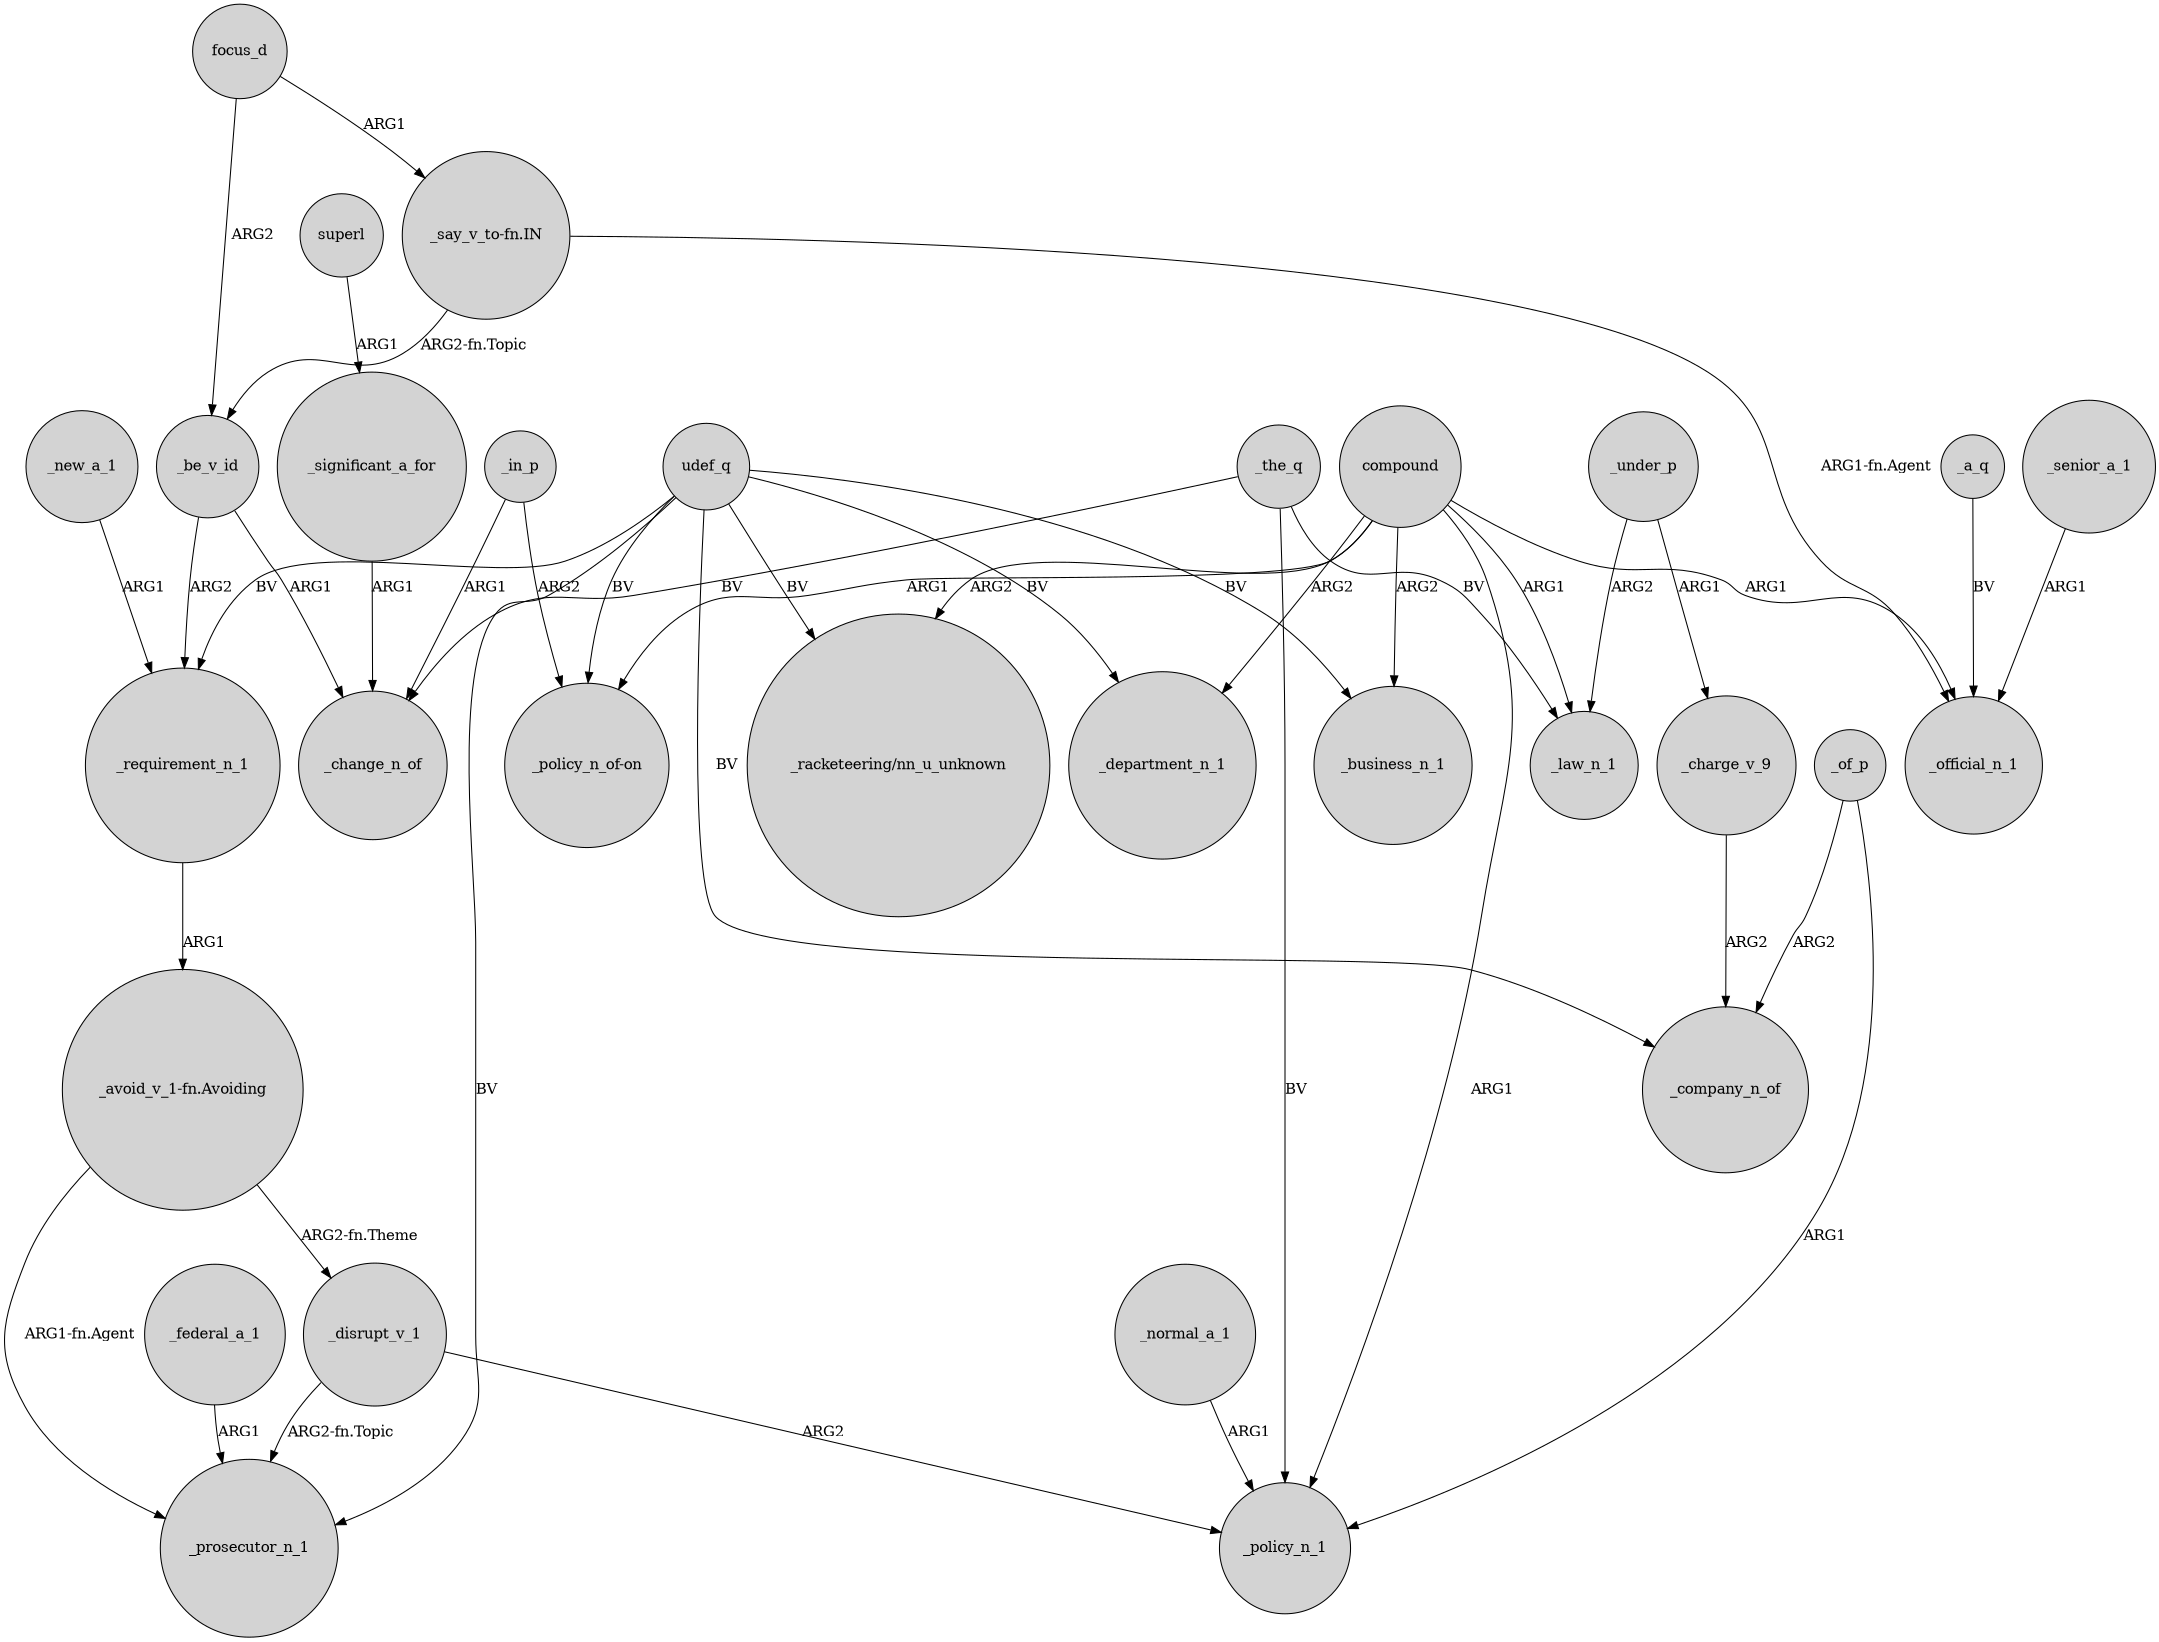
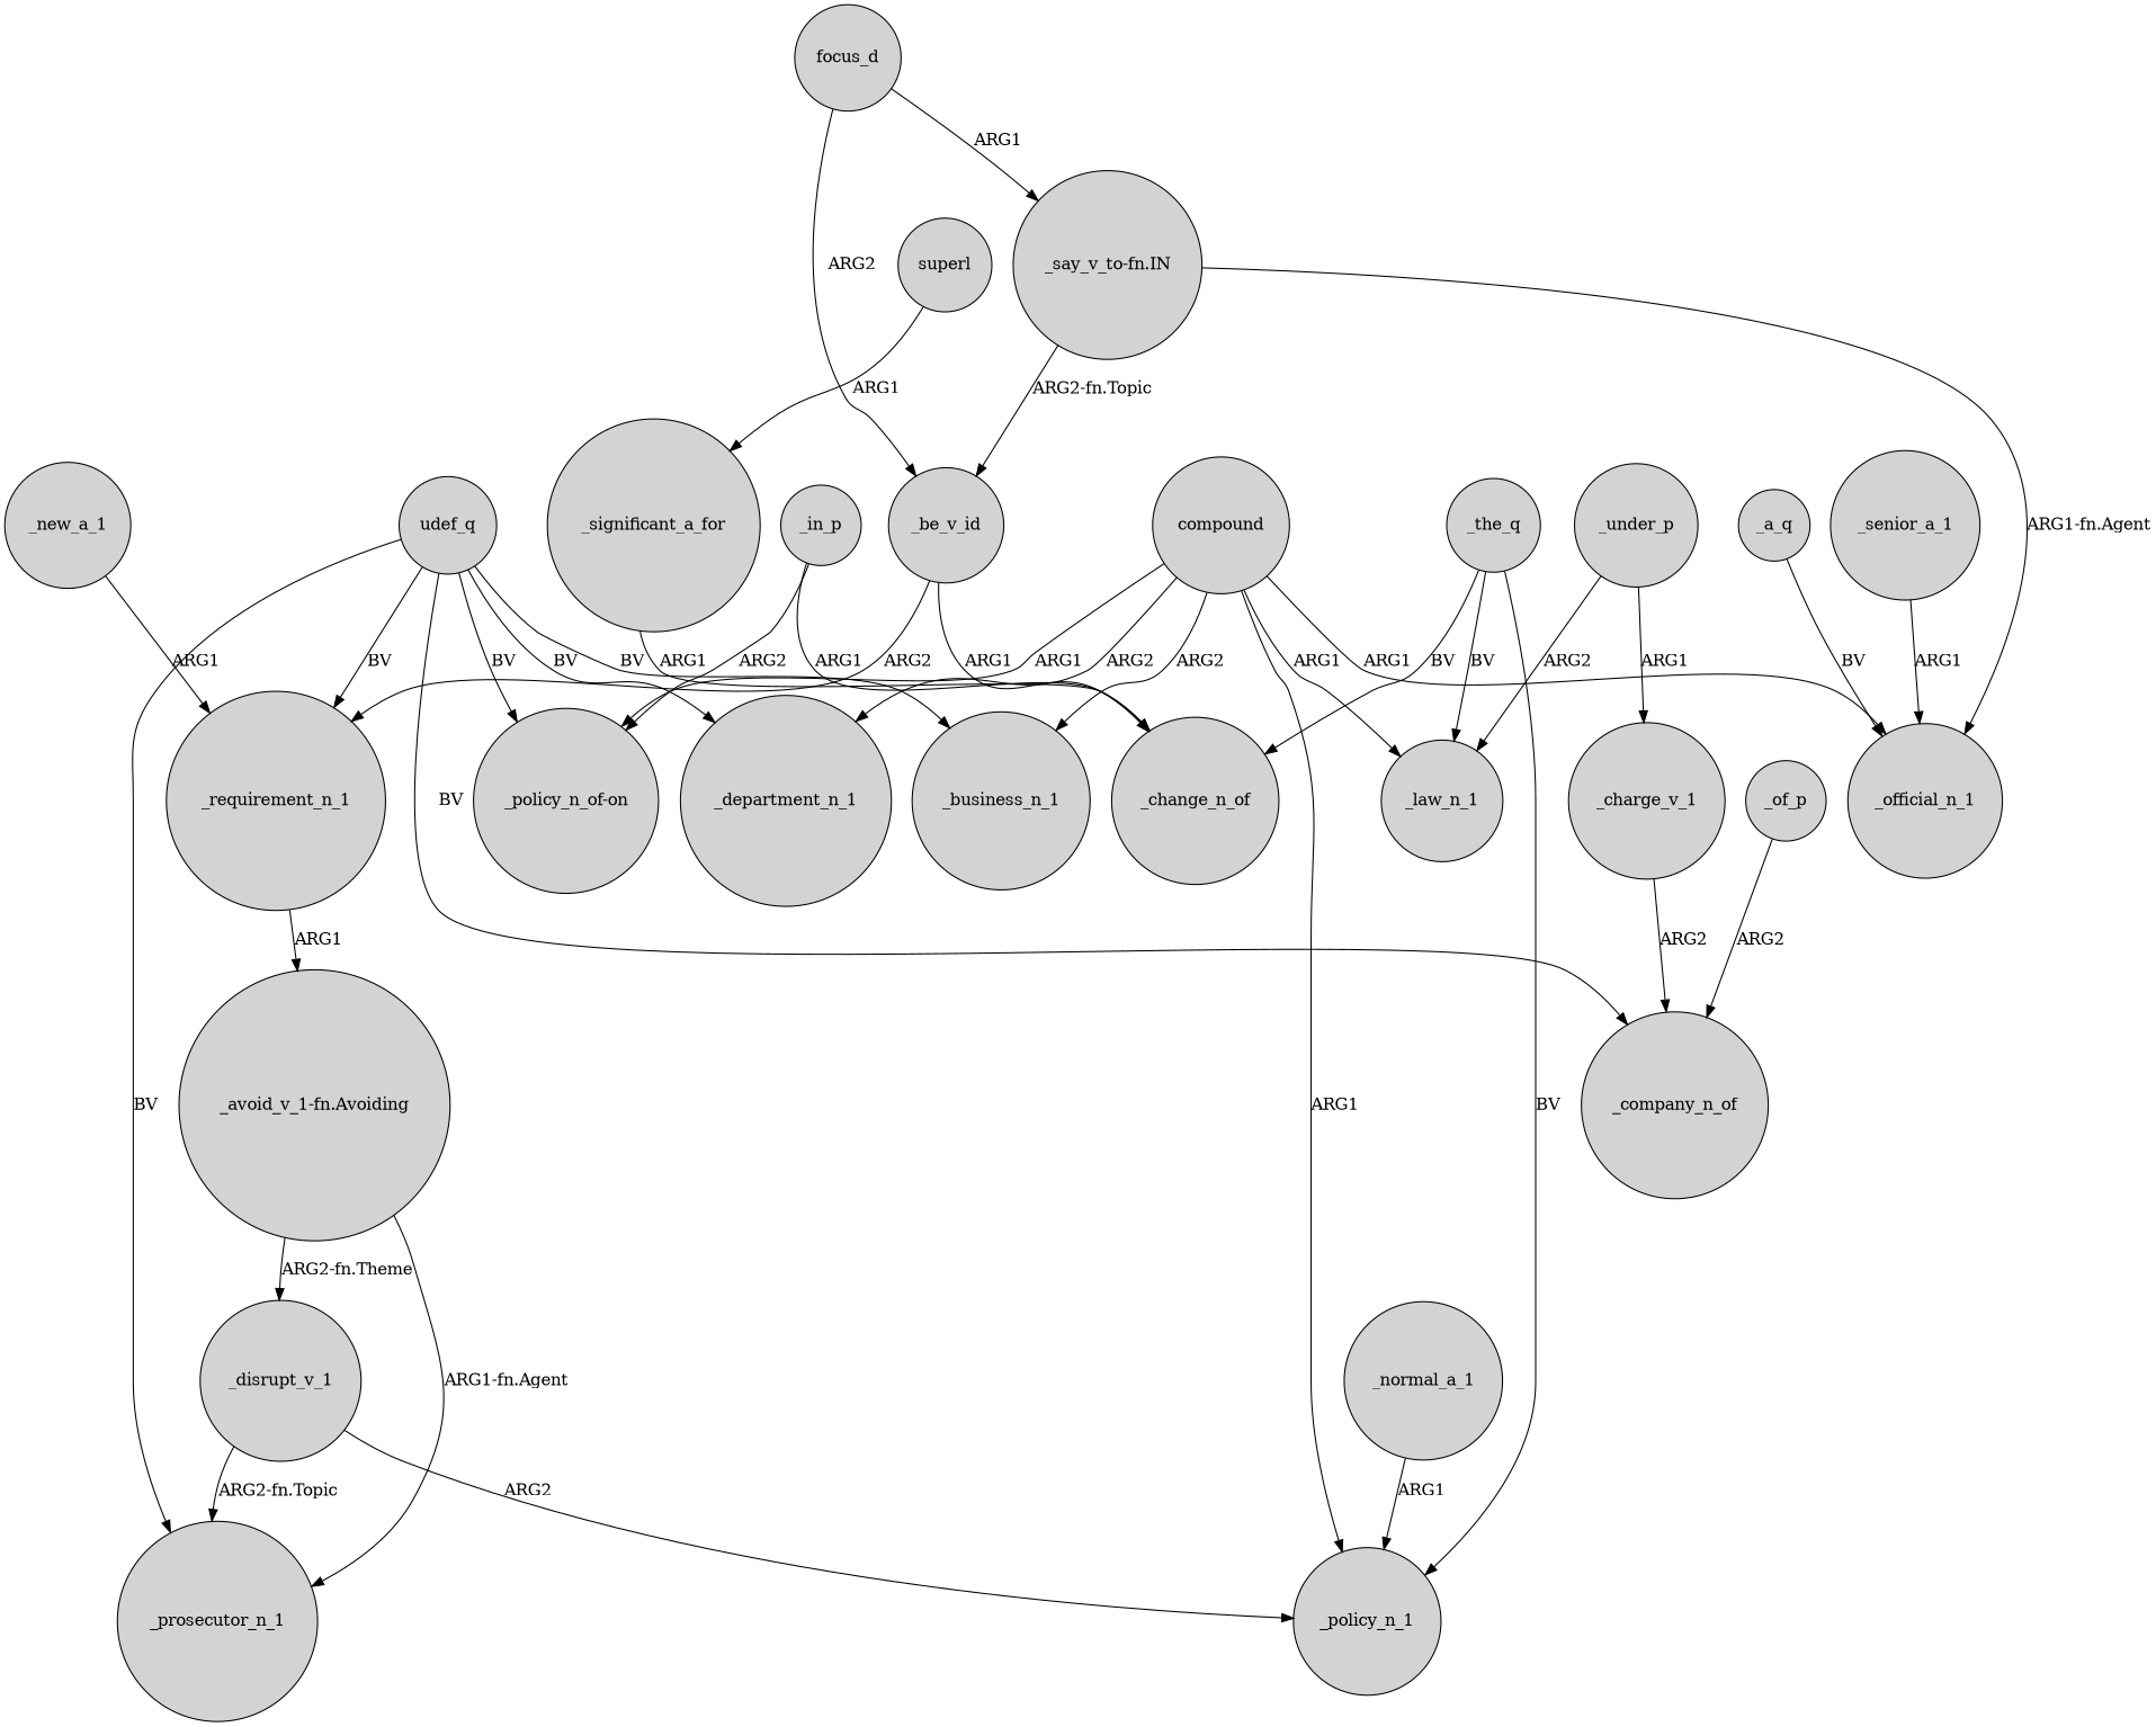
  digraph {
    node [shape=circle style=filled]
    focus_d
    _be_v_id
    "_say_v_to-fn.IN"
    _requirement_n_1
    _change_n_of
    _official_n_1
    "_avoid_v_1-fn.Avoiding"
    _in_p
    "_policy_n_of-on"
    udef_q
    _department_n_1
    _prosecutor_n_1
    _company_n_of
-   "_racketeering/nn_u_unknown"
    _business_n_1
    _disrupt_v_1
    n17 [label=_policy_n_1]
    superl
    _significant_a_for
    _under_p
-   _charge_v_1 [label=_charge_v_9]
+   _charge_v_1
    _law_n_1
    _normal_a_1
    _of_p
    _a_q
    compound
    _new_a_1
    _the_q
    _senior_a_1
-   _federal_a_1
    focus_d -> _be_v_id [label=ARG2]
    focus_d -> "_say_v_to-fn.IN" [label=ARG1]
    _be_v_id -> _requirement_n_1 [label=ARG2]
    _be_v_id -> _change_n_of [label=ARG1]
    "_say_v_to-fn.IN" -> _be_v_id [label="ARG2-fn.Topic"]
    "_say_v_to-fn.IN" -> _official_n_1 [label="ARG1-fn.Agent"]
    _requirement_n_1 -> "_avoid_v_1-fn.Avoiding" [label=ARG1]
    "_avoid_v_1-fn.Avoiding" -> _prosecutor_n_1 [label="ARG1-fn.Agent"]
    "_avoid_v_1-fn.Avoiding" -> _disrupt_v_1 [label="ARG2-fn.Theme"]
    _in_p -> _change_n_of [label=ARG1]
    _in_p -> "_policy_n_of-on" [label=ARG2]
    udef_q -> _requirement_n_1 [label=BV]
    udef_q -> "_policy_n_of-on" [label=BV]
    udef_q -> _department_n_1 [label=BV]
    udef_q -> _prosecutor_n_1 [label=BV]
    udef_q -> _company_n_of [label=BV]
-   udef_q -> "_racketeering/nn_u_unknown" [label=BV]
    udef_q -> _business_n_1 [label=BV]
    _disrupt_v_1 -> _prosecutor_n_1 [label="ARG2-fn.Topic"]
    _disrupt_v_1 -> n17 [label=ARG2]
    superl -> _significant_a_for [label=ARG1]
    _significant_a_for -> _change_n_of [label=ARG1]
    _under_p -> _charge_v_1 [label=ARG1]
    _under_p -> _law_n_1 [label=ARG2]
    _charge_v_1 -> _company_n_of [label=ARG2]
    _normal_a_1 -> n17 [label=ARG1]
    _of_p -> _company_n_of [label=ARG2]
-   _of_p -> n17 [label=ARG1]
    _a_q -> _official_n_1 [label=BV]
    compound -> _official_n_1 [label=ARG1]
    compound -> "_policy_n_of-on" [label=ARG1]
    compound -> _department_n_1 [label=ARG2]
-   compound -> "_racketeering/nn_u_unknown" [label=ARG2]
    compound -> _business_n_1 [label=ARG2]
    compound -> n17 [label=ARG1]
    compound -> _law_n_1 [label=ARG1]
    _new_a_1 -> _requirement_n_1 [label=ARG1]
    _the_q -> _change_n_of [label=BV]
    _the_q -> n17 [label=BV]
    _the_q -> _law_n_1 [label=BV]
    _senior_a_1 -> _official_n_1 [label=ARG1]
-   _federal_a_1 -> _prosecutor_n_1 [label=ARG1]
  }
